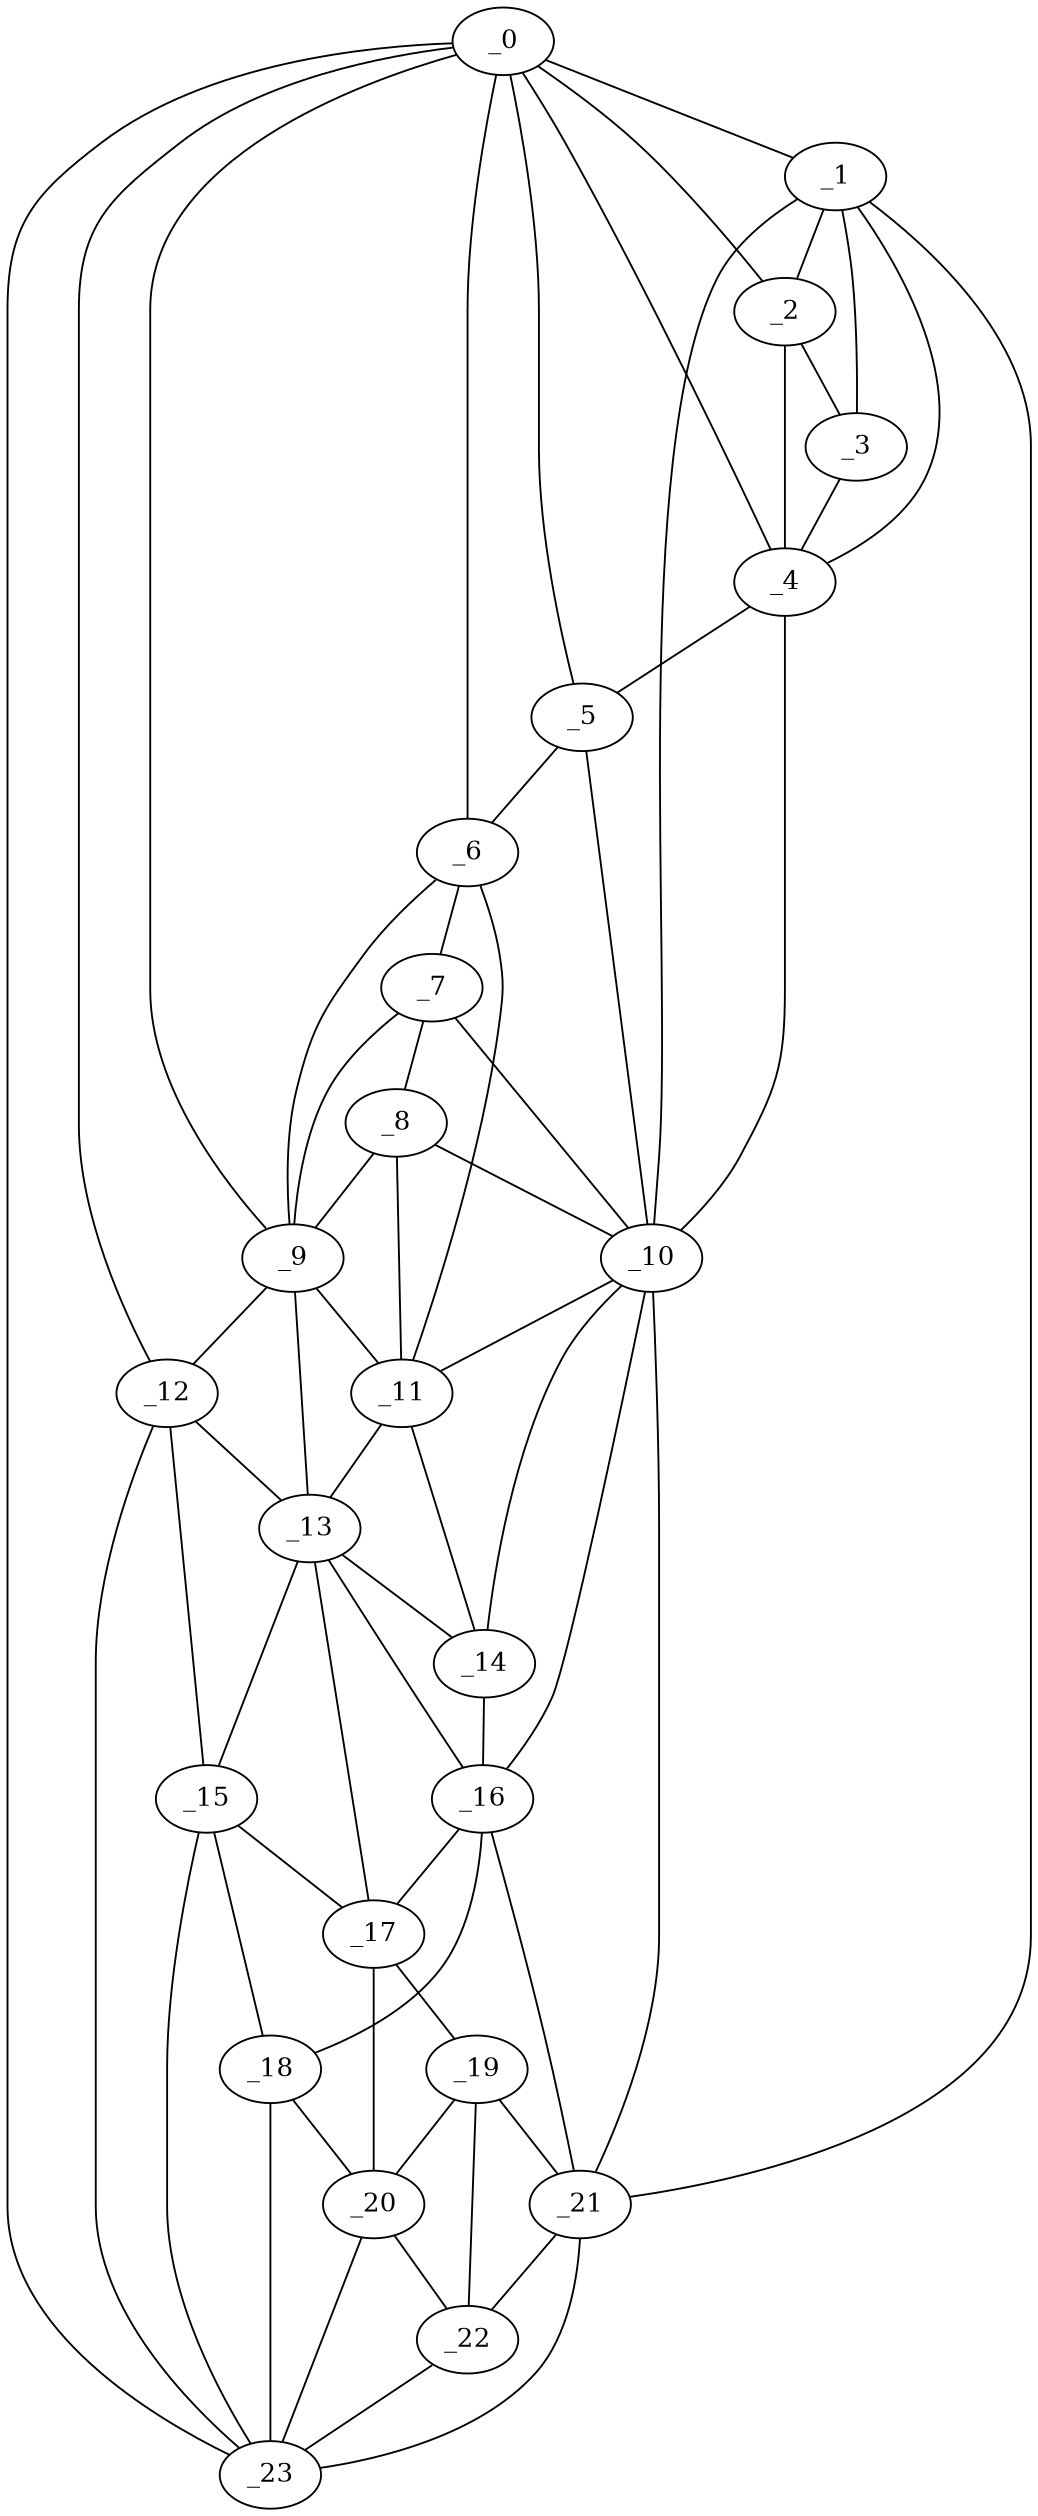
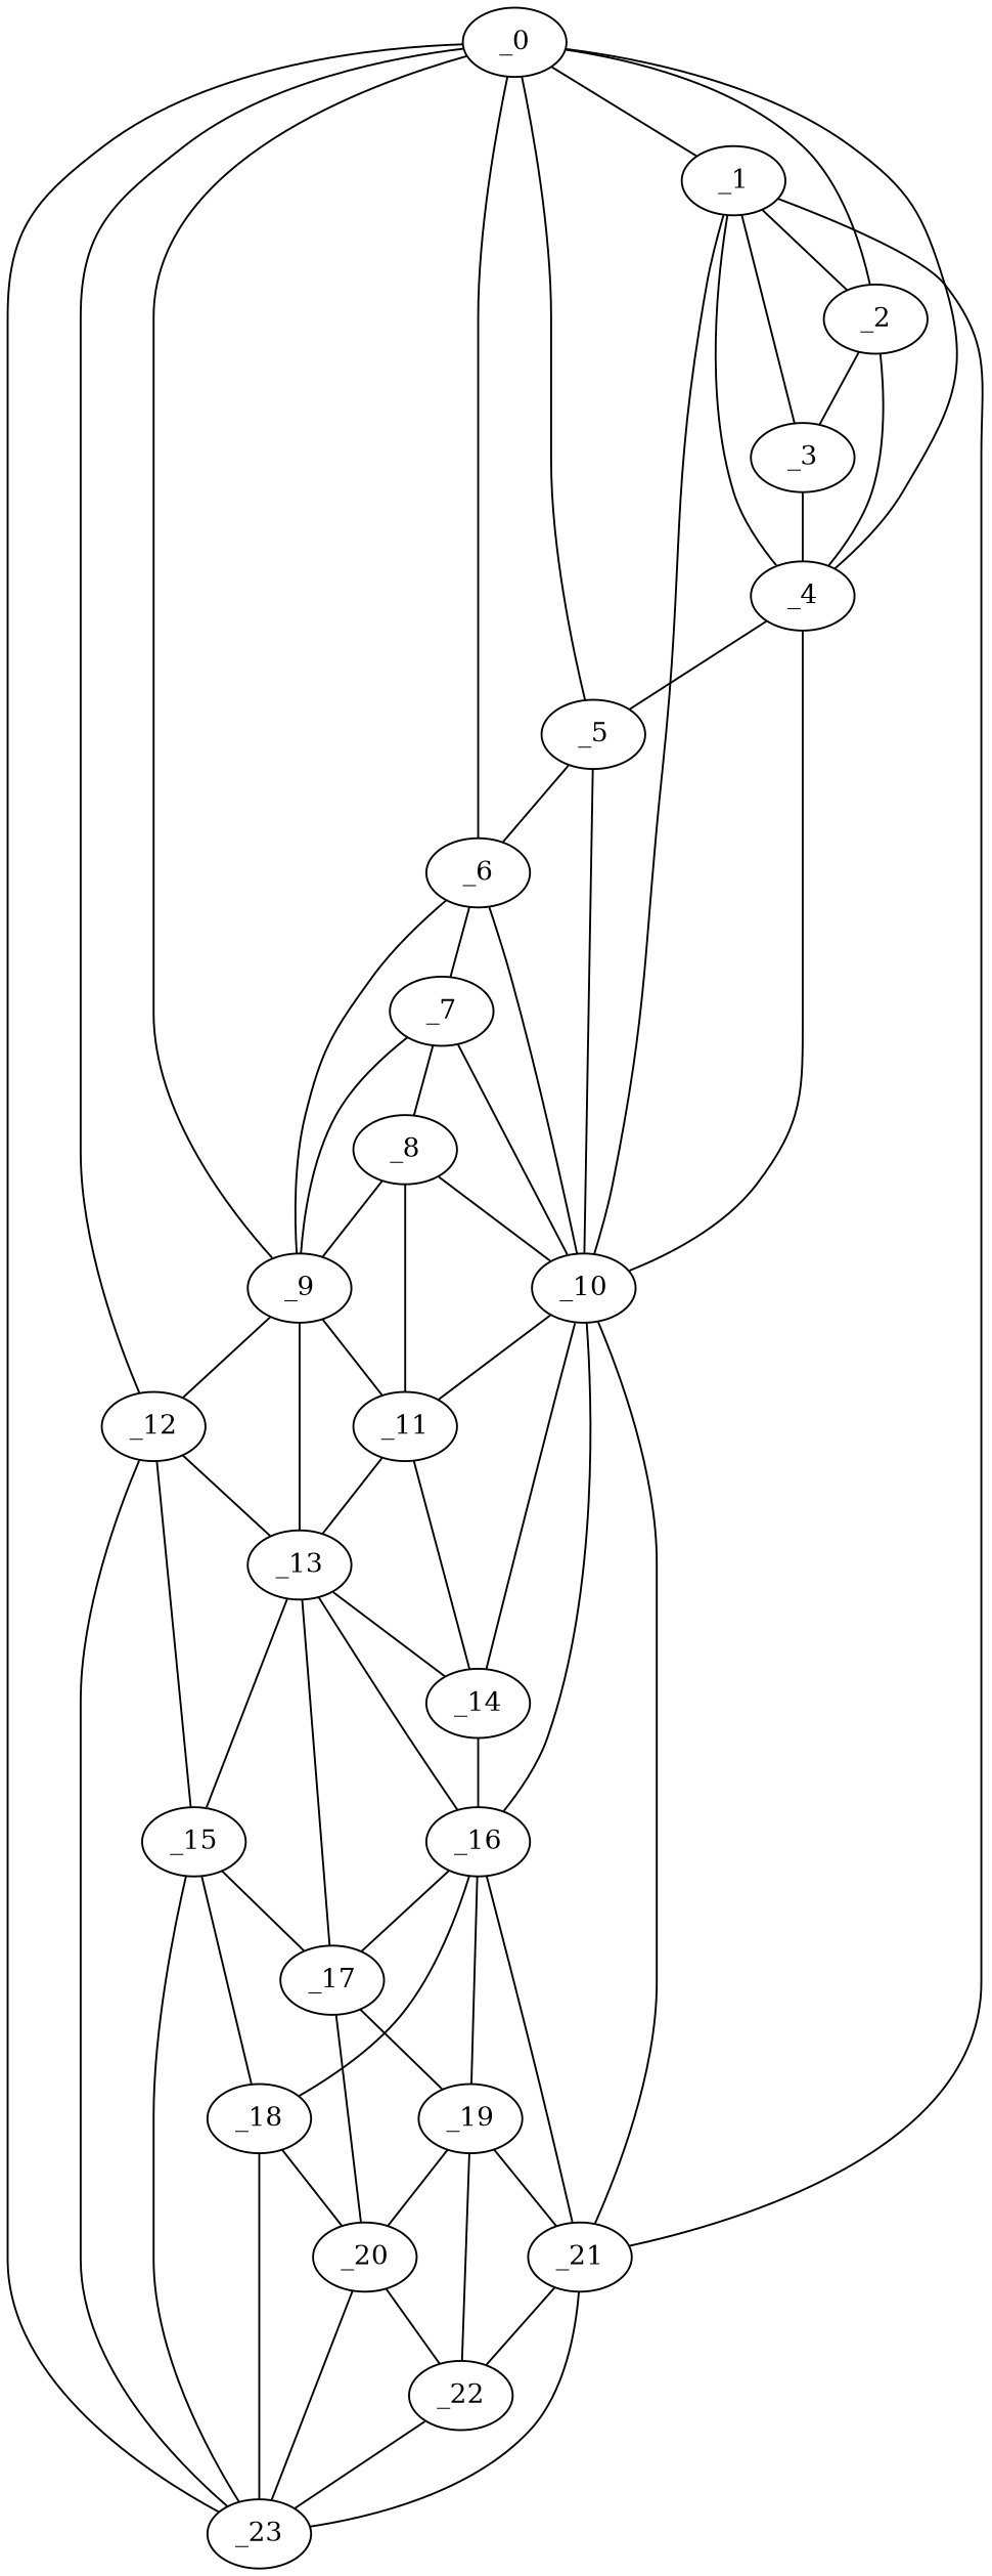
  graph {
    node [x=5 y=53]
    edge [valence=2]
    _0 [x=4 y=77]
    _1 [y=51]
    _2 [y=62]
    _4 [x=21]
    _5 [x=31 y=54]
    _6 [x=43 y=55]
    _9 [x=64 y=66]
    _12 [x=80 y=76]
    _23 [x=125 y=78]
    _3 [x=11]
    _10 [x=73 y=54]
    _21 [x=124 y=51]
    _7 [x=55 y=57]
    _11 [x=75 y=57]
    _13 [x=83 y=66]
    _15 [x=91 y=76]
    _14 [x=84 y=58]
    _16 [x=95 y=54]
    _22 [x=124 y=63]
    _8 [x=61 y=58]
    _17 [x=102 y=66]
    _18 [x=107 y=76]
    _19 [x=111]
    _20 [x=117 y=68]
    _0 -- _1 [valence=1]
    _0 -- _2 [valence=1]
    _0 -- _4
    _0 -- _5
    _0 -- _6
    _0 -- _9
    _0 -- _12
    _0 -- _23 [valence=1]
    _1 -- _2
    _1 -- _4
    _1 -- _3
    _1 -- _10
    _1 -- _21 [valence=1]
    _2 -- _4
    _2 -- _3 [valence=1]
    _4 -- _5
    _4 -- _10
    _5 -- _6
    _5 -- _10
    _6 -- _9
-   _6 -- _11
+   _6 -- _10
    _6 -- _7 [valence=1]
    _9 -- _12
    _9 -- _11
    _9 -- _13 [valence=1]
    _12 -- _23
    _12 -- _13
    _12 -- _15 [valence=1]
    _3 -- _4
    _10 -- _21
    _10 -- _11
    _10 -- _14 [valence=1]
    _10 -- _16
    _21 -- _23 [valence=1]
    _21 -- _22
    _7 -- _9 [valence=1]
    _7 -- _10
    _7 -- _8
    _11 -- _13 [valence=1]
    _11 -- _14
    _13 -- _15
    _13 -- _14 [valence=1]
    _13 -- _16 [valence=1]
    _13 -- _17 [valence=1]
    _15 -- _23
    _15 -- _17
    _15 -- _18
    _14 -- _16
    _16 -- _21 [valence=1]
    _16 -- _17
    _16 -- _18
+   _16 -- _19
    _22 -- _23 [valence=1]
    _8 -- _9 [valence=1]
    _8 -- _10 [valence=1]
    _8 -- _11
    _17 -- _19 [valence=1]
    _17 -- _20
    _18 -- _23
    _18 -- _20
    _19 -- _21
    _19 -- _22 [valence=1]
    _19 -- _20 [valence=1]
    _20 -- _23
    _20 -- _22
  }
